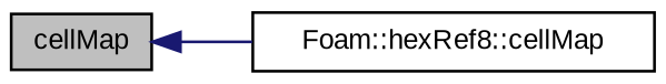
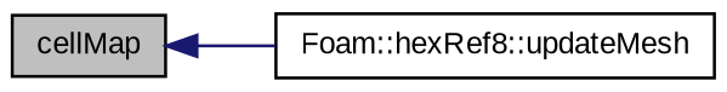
  digraph {
    rankdir=LR
    fontname="Liberation Sans"
    node [color=black fontname="Liberation Sans" fontsize=10 shape=record]
    n1 [fillcolor=grey75 fontcolor=black height=0.2 label=cellMap style=filled width=0.4]
-   n2 [height=0.2 label="Foam::hexRef8::cellMap" width=0.4]
+   n2 [height=0.2 label="Foam::hexRef8::updateMesh" width=0.4]
    n1 -> n2 [color=midnightblue dir=back fontname="Liberation Sans" fontsize=10 labelfontname=Helvetica labelfontsize=10 style=solid]
  }
